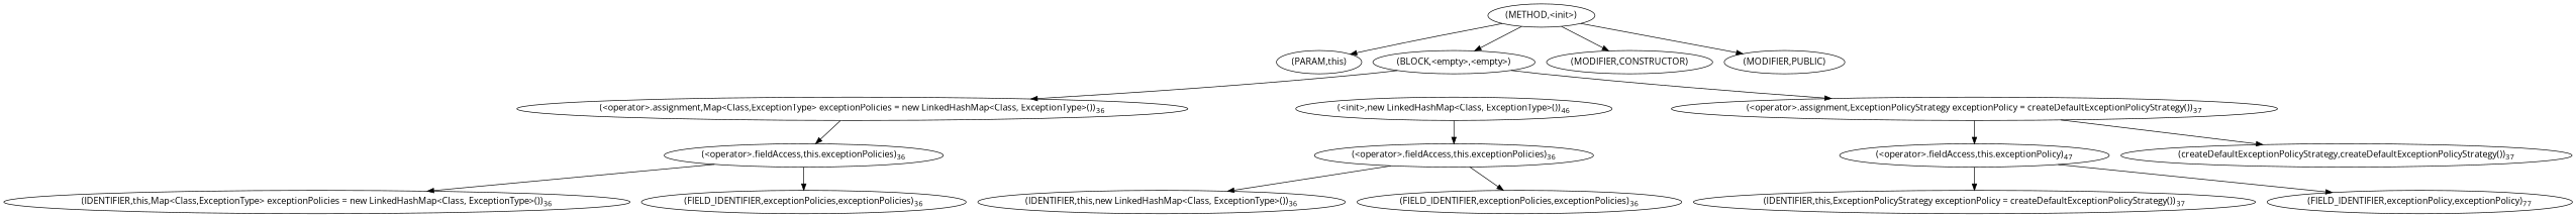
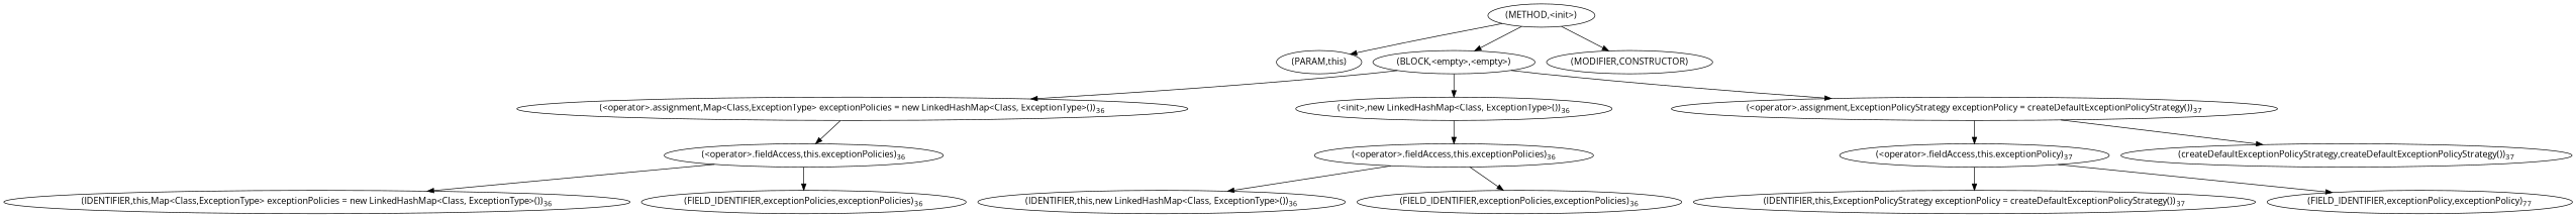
  digraph {
    fontname="Open Sans"
    node [fontname="Open Sans"]
    edge [fontname="Open Sans"]
    n1 [label=<(METHOD,&lt;init&gt;)>]
    n2 [label=<(PARAM,this)>]
    n3 [label=<(BLOCK,&lt;empty&gt;,&lt;empty&gt;)>]
    n4 [label=<(MODIFIER,CONSTRUCTOR)>]
-   n5 [label=<(MODIFIER,PUBLIC)>]
    n6 [label=<(&lt;operator&gt;.assignment,Map&lt;Class,ExceptionType&gt; exceptionPolicies = new LinkedHashMap&lt;Class, ExceptionType&gt;())<SUB>36</SUB>>]
-   n7 [label=<(&lt;init&gt;,new LinkedHashMap&lt;Class, ExceptionType&gt;())<SUB>46</SUB>>]
+   n7 [label=<(&lt;init&gt;,new LinkedHashMap&lt;Class, ExceptionType&gt;())<SUB>36</SUB>>]
    n8 [label=<(&lt;operator&gt;.assignment,ExceptionPolicyStrategy exceptionPolicy = createDefaultExceptionPolicyStrategy())<SUB>37</SUB>>]
    n9 [label=<(&lt;operator&gt;.fieldAccess,this.exceptionPolicies)<SUB>36</SUB>>]
    n10 [label=<(&lt;operator&gt;.fieldAccess,this.exceptionPolicies)<SUB>36</SUB>>]
-   n11 [label=<(&lt;operator&gt;.fieldAccess,this.exceptionPolicy)<SUB>47</SUB>>]
+   n11 [label=<(&lt;operator&gt;.fieldAccess,this.exceptionPolicy)<SUB>37</SUB>>]
    n12 [label=<(createDefaultExceptionPolicyStrategy,createDefaultExceptionPolicyStrategy())<SUB>37</SUB>>]
    n13 [label=<(IDENTIFIER,this,Map&lt;Class,ExceptionType&gt; exceptionPolicies = new LinkedHashMap&lt;Class, ExceptionType&gt;())<SUB>36</SUB>>]
    n14 [label=<(FIELD_IDENTIFIER,exceptionPolicies,exceptionPolicies)<SUB>36</SUB>>]
    n15 [label=<(IDENTIFIER,this,new LinkedHashMap&lt;Class, ExceptionType&gt;())<SUB>36</SUB>>]
    n16 [label=<(FIELD_IDENTIFIER,exceptionPolicies,exceptionPolicies)<SUB>36</SUB>>]
    n17 [label=<(IDENTIFIER,this,ExceptionPolicyStrategy exceptionPolicy = createDefaultExceptionPolicyStrategy())<SUB>37</SUB>>]
    n18 [label=<(FIELD_IDENTIFIER,exceptionPolicy,exceptionPolicy)<SUB>77</SUB>>]
    n1 -> n2
    n1 -> n3
    n1 -> n4
-   n1 -> n5
    n3 -> n6
+   n3 -> n7
    n3 -> n8
    n6 -> n9
    n7 -> n10
    n8 -> n11
    n8 -> n12
    n9 -> n13
    n9 -> n14
    n10 -> n15
    n10 -> n16
    n11 -> n17
    n11 -> n18
  }
